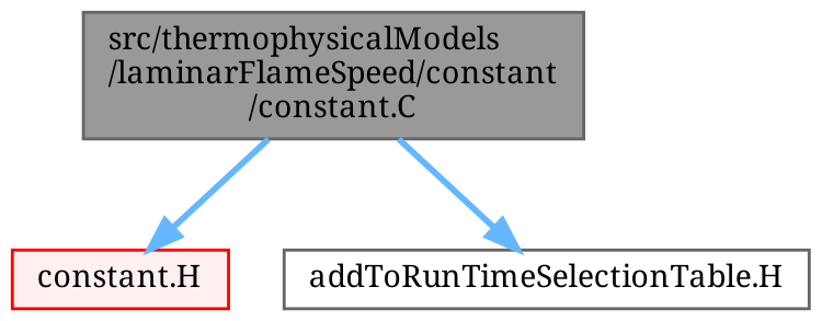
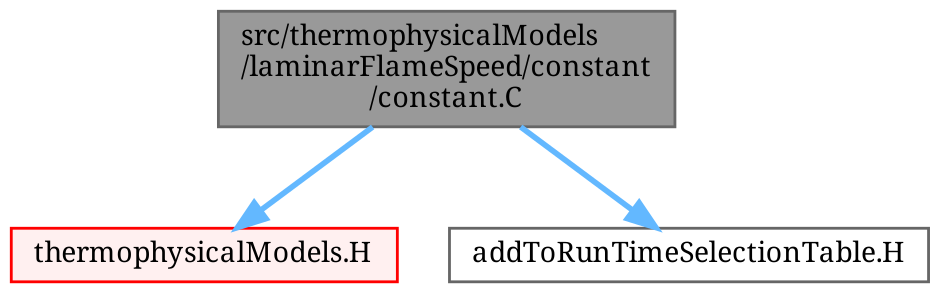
  digraph {
    fontname="Noto Serif"
    node [fontname="Noto Serif" fontsize=10 shape=box style=filled]
    edge [color=steelblue1 fontname="Noto Serif" fontsize=10 labelfontname=Helvetica labelfontsize=10 style=bold]
    n1 [color=gray40 fillcolor=grey60 fontcolor=black height=0.2 label="src/thermophysicalModels\l/laminarFlameSpeed/constant\l/constant.C" width=0.4]
-   n2 [color=red fillcolor="#FFF0F0" height=0.2 label="constant.H" width=0.4]
+   n2 [color=red fillcolor="#FFF0F0" height=0.2 label="thermophysicalModels.H" width=0.4]
    n3 [color=grey40 fillcolor=white height=0.2 label="addToRunTimeSelectionTable.H" width=0.4]
    n1 -> n2
    n1 -> n3
  }
